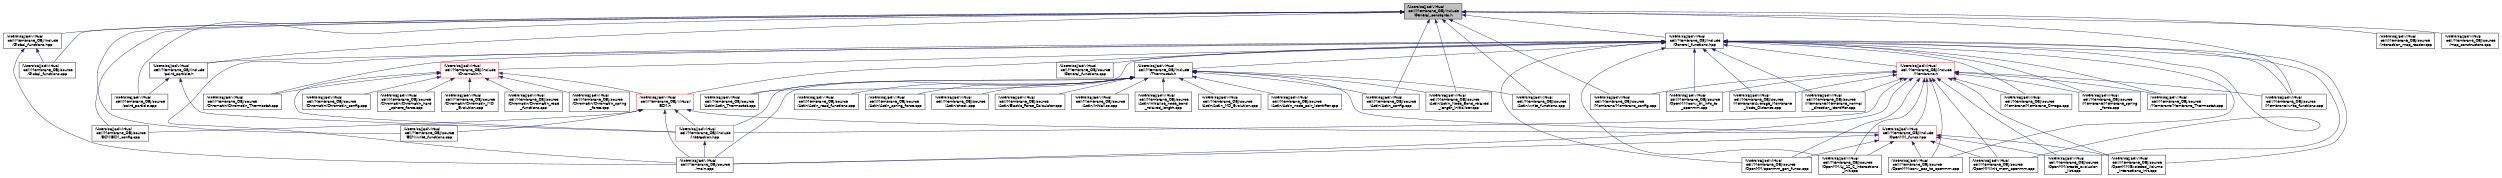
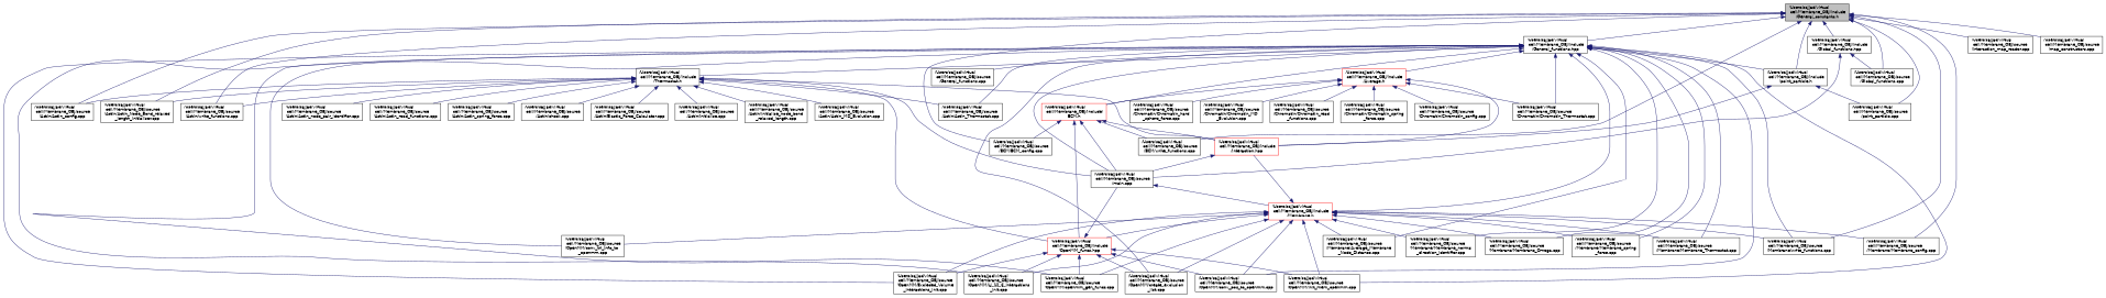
  digraph {
    node [color=black fillcolor=white fontname=Helvetica fontsize=10 shape=record style=filled]
    edge [color=midnightblue dir=back fontname=Helvetica fontsize=10 labelfontname=Helvetica labelfontsize=10 style=solid]
    n1 [fillcolor=grey75 fontcolor=black height=0.2 label="/Users/sajjad/virtual\l cell/Membrane_OBJ/include\l/General_constants.h" width=0.4]
    n2 [height=0.2 label="/Users/sajjad/virtual\l cell/Membrane_OBJ/include\l/General_functions.hpp" width=0.4]
    n3 [height=0.2 label="/Users/sajjad/virtual\l cell/Membrane_OBJ/source\l/Actin/Actin_config.cpp" width=0.4]
    n4 [height=0.2 label="/Users/sajjad/virtual\l cell/Membrane_OBJ/source\l/Actin/Actin_Node_Bond_relaxed\l_length_initialiser.cpp" width=0.4]
    n5 [height=0.2 label="/Users/sajjad/virtual\l cell/Membrane_OBJ/source\l/Actin/write_functions.cpp" width=0.4]
    n6 [height=0.2 label="/Users/sajjad/virtual\l cell/Membrane_OBJ/source\l/ECM/ECM_config.cpp" width=0.4]
    n7 [height=0.2 label="/Users/sajjad/virtual\l cell/Membrane_OBJ/source\l/ECM/write_functions.cpp" width=0.4]
    n8 [height=0.2 label="/Users/sajjad/virtual\l cell/Membrane_OBJ/source\l/Membrane/Membrane_config.cpp" width=0.4]
    n9 [height=0.2 label="/Users/sajjad/virtual\l cell/Membrane_OBJ/source\l/Membrane/write_functions.cpp" width=0.4]
    n10 [height=0.2 label="/Users/sajjad/virtual\l cell/Membrane_OBJ/include\l/point_particle.h" width=0.4]
    n11 [height=0.2 label="/Users/sajjad/virtual\l cell/Membrane_OBJ/source\l/point_particle.cpp" width=0.4]
    n12 [height=0.2 label="/Users/sajjad/virtual\l cell/Membrane_OBJ/include\l/Global_functions.hpp" width=0.4]
    n13 [height=0.2 label="/Users/sajjad/virtual\l cell/Membrane_OBJ/source\l/Global_functions.cpp" width=0.4]
    n14 [height=0.2 label="/Users/sajjad/virtual\l cell/Membrane_OBJ/source\l/interaction_map_reader.cpp" width=0.4]
    n15 [height=0.2 label="/Users/sajjad/virtual\l cell/Membrane_OBJ/source\l/map_constructors.cpp" width=0.4]
    n16 [height=0.2 label="/Users/sajjad/virtual\l cell/Membrane_OBJ/include\l/Thermostat.h" width=0.4]
    n17 [height=0.2 label="/Users/sajjad/virtual\l cell/Membrane_OBJ/source\l/main.cpp" width=0.4]
    n18 [height=0.2 label="/Users/sajjad/virtual\l cell/Membrane_OBJ/source\l/OpenMM/conv_pos_to_openmm.cpp" width=0.4]
    n19 [height=0.2 label="/Users/sajjad/virtual\l cell/Membrane_OBJ/source\l/OpenMM/create_exclusion\l_list.cpp" width=0.4]
    n20 [height=0.2 label="/Users/sajjad/virtual\l cell/Membrane_OBJ/source\l/OpenMM/Excleded_Volume\l_interactions_init.cpp" width=0.4]
    n21 [height=0.2 label="/Users/sajjad/virtual\l cell/Membrane_OBJ/source\l/OpenMM/init_mem_openmm.cpp" width=0.4]
    n22 [height=0.2 label="/Users/sajjad/virtual\l cell/Membrane_OBJ/source\l/OpenMM/LJ_12_6_interactions\l_init.cpp" width=0.4]
    n23 [height=0.2 label="/Users/sajjad/virtual\l cell/Membrane_OBJ/source\l/OpenMM/openmm_gen_funcs.cpp" width=0.4]
    n24 [height=0.2 label="/Users/sajjad/virtual\l cell/Membrane_OBJ/source\l/Actin/Actin_Thermostat.cpp" width=0.4]
-   n25 [color=red height=0.2 label="/Users/sajjad/virtual\l cell/Membrane_OBJ/include\l/Chromatin.h" width=0.4]
+   n25 [color=red height=0.2 label="/Users/sajjad/virtual\l cell/Membrane_OBJ/include\l/Average.h" width=0.4]
    n26 [height=0.2 label="/Users/sajjad/virtual\l cell/Membrane_OBJ/source\l/Chromatin/Chromatin_Thermostat.cpp" width=0.4]
-   n27 [color=red height=0.2 label="/Users/sajjad/virtual\l cell/Membrane_OBJ/virtual/\lECM.h" width=0.4]
+   n27 [color=red height=0.2 label="/Users/sajjad/virtual\l cell/Membrane_OBJ/include/\lECM.h" width=0.4]
    n28 [color=red height=0.2 label="/Users/sajjad/virtual\l cell/Membrane_OBJ/include\l/Membrane.h" width=0.4]
    n29 [height=0.2 label="/Users/sajjad/virtual\l cell/Membrane_OBJ/source\l/Membrane/Average_Membrane\l_Node_Distance.cpp" width=0.4]
    n30 [height=0.2 label="/Users/sajjad/virtual\l cell/Membrane_OBJ/source\l/Membrane/Membrane_normal\l_direction_identifier.cpp" width=0.4]
    n31 [height=0.2 label="/Users/sajjad/virtual\l cell/Membrane_OBJ/source\l/Membrane/Membrane_Omega.cpp" width=0.4]
    n32 [height=0.2 label="/Users/sajjad/virtual\l cell/Membrane_OBJ/source\l/Membrane/Membrane_spring\l_force.cpp" width=0.4]
    n33 [height=0.2 label="/Users/sajjad/virtual\l cell/Membrane_OBJ/source\l/Membrane/Membrane_Thermostat.cpp" width=0.4]
    n34 [height=0.2 label="/Users/sajjad/virtual\l cell/Membrane_OBJ/source\l/OpenMM/conv_tri_info_to\l_openmm.cpp" width=0.4]
    n35 [height=0.2 label="/Users/sajjad/virtual\l cell/Membrane_OBJ/source\l/General_functions.cpp" width=0.4]
    n36 [color=red height=0.2 label="/Users/sajjad/virtual\l cell/Membrane_OBJ/include\l/interaction.hpp" width=0.4]
    n37 [color=red height=0.2 label="/Users/sajjad/virtual\l cell/Membrane_OBJ/include\l/OpenMM_funcs.hpp" width=0.4]
    n38 [height=0.2 label="/Users/sajjad/virtual\l cell/Membrane_OBJ/source\l/Actin/Actin_MD_Evolution.cpp" width=0.4]
    n39 [height=0.2 label="/Users/sajjad/virtual\l cell/Membrane_OBJ/source\l/Actin/Actin_node_pair_identifier.cpp" width=0.4]
    n40 [height=0.2 label="/Users/sajjad/virtual\l cell/Membrane_OBJ/source\l/Actin/Actin_read_functions.cpp" width=0.4]
    n41 [height=0.2 label="/Users/sajjad/virtual\l cell/Membrane_OBJ/source\l/Actin/Actin_spring_force.cpp" width=0.4]
    n42 [height=0.2 label="/Users/sajjad/virtual\l cell/Membrane_OBJ/source\l/Actin/check.cpp" width=0.4]
    n43 [height=0.2 label="/Users/sajjad/virtual\l cell/Membrane_OBJ/source\l/Actin/Elastic_Force_Calculator.cpp" width=0.4]
    n44 [height=0.2 label="/Users/sajjad/virtual\l cell/Membrane_OBJ/source\l/Actin/Initialise.cpp" width=0.4]
    n45 [height=0.2 label="/Users/sajjad/virtual\l cell/Membrane_OBJ/source\l/Actin/initialise_node_bond\l_relaxed_length.cpp" width=0.4]
    n46 [height=0.2 label="/Users/sajjad/virtual\l cell/Membrane_OBJ/source\l/Chromatin/Chromatin_config.cpp" width=0.4]
    n47 [height=0.2 label="/Users/sajjad/virtual\l cell/Membrane_OBJ/source\l/Chromatin/Chromatin_hard\l_sphere_force.cpp" width=0.4]
    n48 [height=0.2 label="/Users/sajjad/virtual\l cell/Membrane_OBJ/source\l/Chromatin/Chromatin_MD\l_Evolution.cpp" width=0.4]
    n49 [height=0.2 label="/Users/sajjad/virtual\l cell/Membrane_OBJ/source\l/Chromatin/Chromatin_read\l_functions.cpp" width=0.4]
    n50 [height=0.2 label="/Users/sajjad/virtual\l cell/Membrane_OBJ/source\l/Chromatin/Chromatin_spring\l_force.cpp" width=0.4]
    n1 -> n2
    n1 -> n3
    n1 -> n4
    n1 -> n5
    n1 -> n6
    n1 -> n7
    n1 -> n8
    n1 -> n9
    n1 -> n10
    n1 -> n11
    n1 -> n12
    n1 -> n13
    n1 -> n14
    n1 -> n15
    n2 -> n9
    n2 -> n10
    n2 -> n16
    n2 -> n17
    n2 -> n18
    n2 -> n19
    n2 -> n20
    n2 -> n21
    n2 -> n22
    n2 -> n23
    n2 -> n24
    n2 -> n25
    n2 -> n26
    n2 -> n27
    n2 -> n28
    n2 -> n29
    n2 -> n30
    n2 -> n31
    n2 -> n32
    n2 -> n33
    n2 -> n34
    n2 -> n35
    n10 -> n11
    n10 -> n36
    n12 -> n13
    n12 -> n17
    n16 -> n3
    n16 -> n4
    n16 -> n5
    n16 -> n17
    n16 -> n24
    n16 -> n36
    n16 -> n37
    n16 -> n38
    n16 -> n39
    n16 -> n40
    n16 -> n41
    n16 -> n42
    n16 -> n43
    n16 -> n44
    n16 -> n45
    n25 -> n26
    n25 -> n27
    n25 -> n36
    n25 -> n46
    n25 -> n47
    n25 -> n48
    n25 -> n49
    n25 -> n50
    n27 -> n6
    n27 -> n7
    n27 -> n17
    n27 -> n36
    n27 -> n37
    n28 -> n8
    n28 -> n9
-   n28 -> n17
+   n17 -> n28
    n28 -> n18
    n28 -> n19
    n28 -> n20
    n28 -> n21
    n28 -> n22
    n28 -> n23
    n28 -> n29
    n28 -> n30
    n28 -> n31
    n28 -> n32
    n28 -> n33
    n28 -> n34
    n28 -> n36
    n28 -> n37
    n36 -> n17
    n37 -> n17
    n37 -> n18
    n37 -> n19
    n37 -> n20
    n37 -> n21
    n37 -> n22
    n37 -> n23
  }
